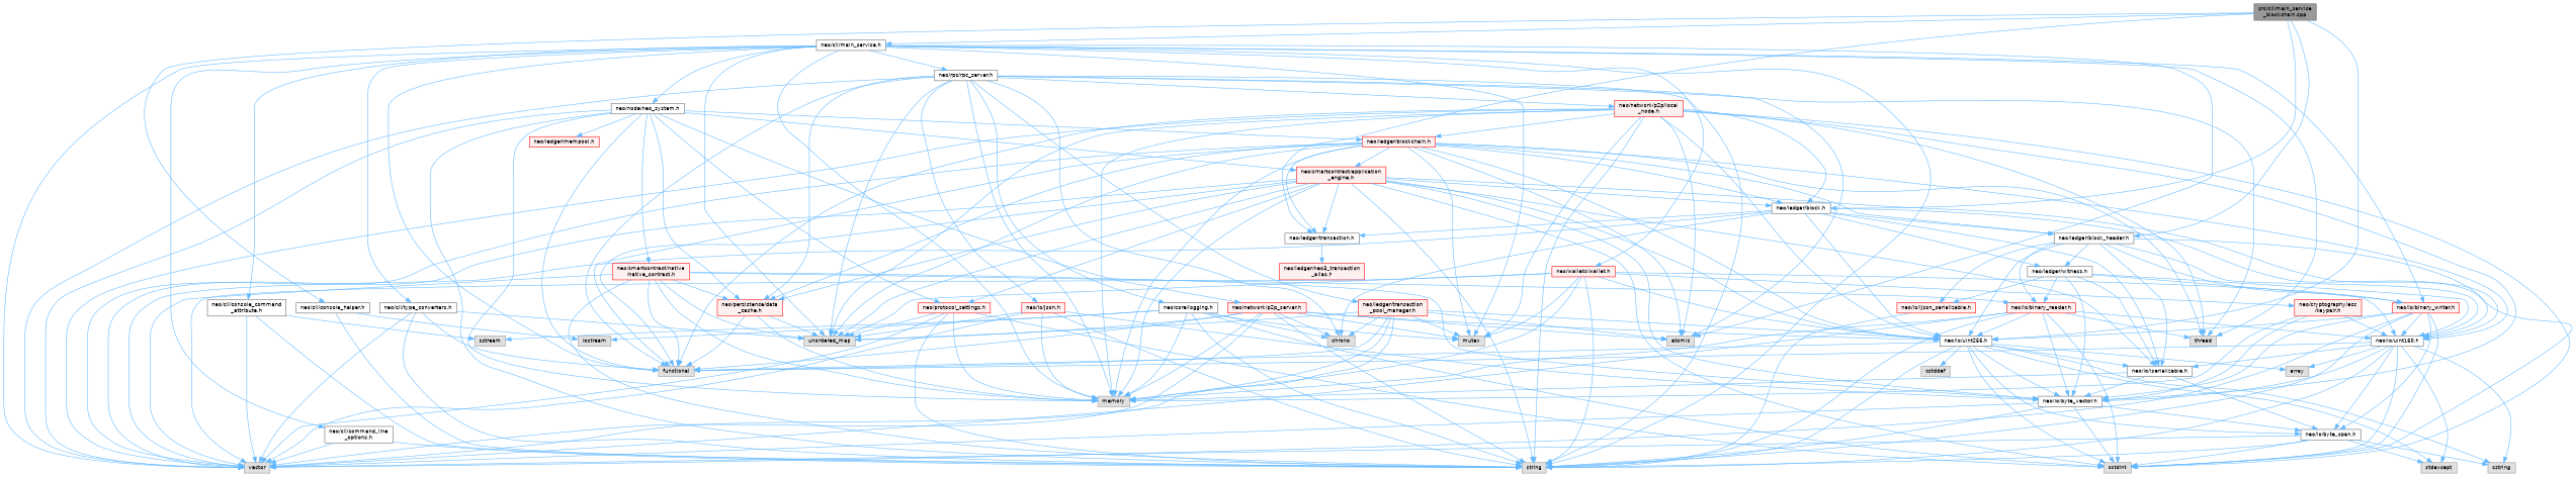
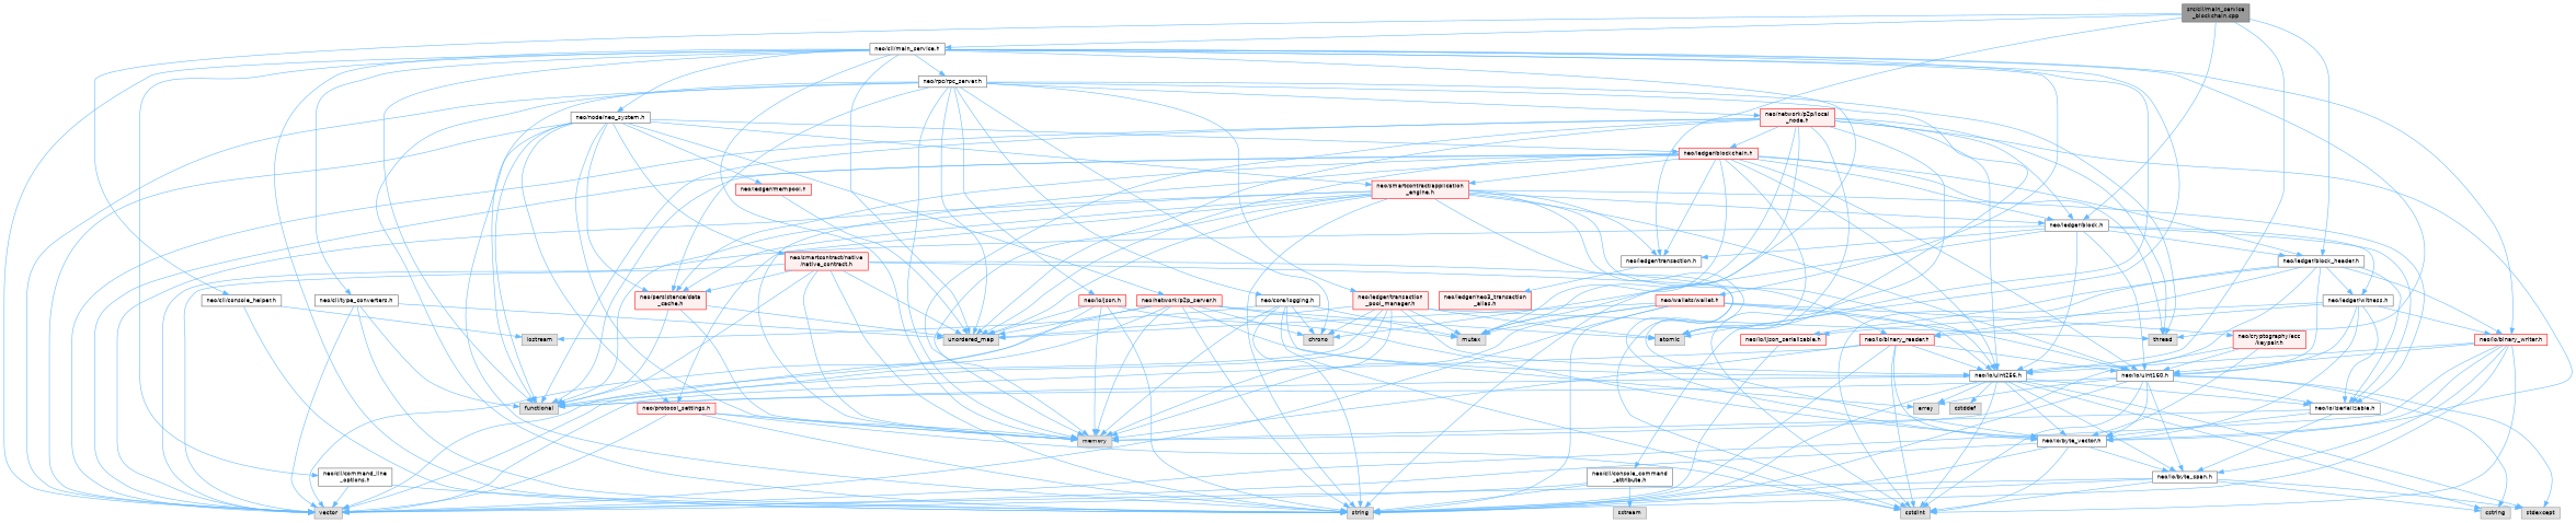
  digraph {
    node [color=grey40 fillcolor=white fontname=Helvetica fontsize=10 shape=box style=filled]
    edge [color=steelblue1 fontname=Helvetica fontsize=10 labelfontname=Helvetica labelfontsize=10 style=solid]
    n1 [color=gray40 fillcolor=grey60 fontcolor=black height=0.2 label="src/cli/main_service\l_blockchain.cpp" width=0.4]
    n2 [height=0.2 label="neo/cli/console_helper.h" width=0.4]
    n3 [height=0.2 label="neo/cli/main_service.h" width=0.4]
    n4 [height=0.2 label="neo/ledger/block.h" width=0.4]
    n5 [height=0.2 label="neo/io/uint256.h" width=0.4]
    n6 [height=0.2 label="neo/ledger/block_header.h" width=0.4]
    n7 [height=0.2 label="neo/ledger/transaction.h" width=0.4]
    n8 [color=grey60 fillcolor="#E0E0E0" height=0.2 label=iostream width=0.4]
    n9 [color=grey60 fillcolor="#E0E0E0" height=0.2 label=string width=0.4]
    n10 [height=0.2 label="neo/cli/command_line\l_options.h" width=0.4]
    n11 [color=grey60 fillcolor="#E0E0E0" height=0.2 label=vector width=0.4]
    n12 [height=0.2 label="neo/cli/console_command\l_attribute.h" width=0.4]
    n13 [height=0.2 label="neo/cli/type_converters.h" width=0.4]
    n14 [color=grey60 fillcolor="#E0E0E0" height=0.2 label=functional width=0.4]
    n15 [color=grey60 fillcolor="#E0E0E0" height=0.2 label=unordered_map width=0.4]
    n16 [height=0.2 label="neo/node/neo_system.h" width=0.4]
    n17 [color=grey60 fillcolor="#E0E0E0" height=0.2 label=memory width=0.4]
    n18 [color=grey60 fillcolor="#E0E0E0" height=0.2 label=atomic width=0.4]
    n19 [color=grey60 fillcolor="#E0E0E0" height=0.2 label=mutex width=0.4]
    n20 [color=grey60 fillcolor="#E0E0E0" height=0.2 label=thread width=0.4]
    n21 [height=0.2 label="neo/rpc/rpc_server.h" width=0.4]
    n22 [color=red fillcolor="#FFF0F0" height=0.2 label="neo/wallets/wallet.h" width=0.4]
    n23 [color=red fillcolor="#FFF0F0" height=0.2 label="neo/io/binary_writer.h" width=0.4]
    n24 [height=0.2 label="neo/io/uint160.h" width=0.4]
    n25 [height=0.2 label="neo/io/iserializable.h" width=0.4]
    n26 [height=0.2 label="neo/ledger/witness.h" width=0.4]
    n27 [color=grey60 fillcolor="#E0E0E0" height=0.2 label=chrono width=0.4]
    n28 [height=0.2 label="neo/io/byte_span.h" width=0.4]
    n29 [height=0.2 label="neo/io/byte_vector.h" width=0.4]
    n30 [color=grey60 fillcolor="#E0E0E0" height=0.2 label=cstdint width=0.4]
    n31 [color=grey60 fillcolor="#E0E0E0" height=0.2 label=cstring width=0.4]
    n32 [color=grey60 fillcolor="#E0E0E0" height=0.2 label=stdexcept width=0.4]
    n33 [color=grey60 fillcolor="#E0E0E0" height=0.2 label=array width=0.4]
    n34 [color=grey60 fillcolor="#E0E0E0" height=0.2 label=cstddef width=0.4]
    n35 [color=red fillcolor="#FFF0F0" height=0.2 label="neo/io/binary_reader.h" width=0.4]
    n36 [color=red fillcolor="#FFF0F0" height=0.2 label="neo/io/ijson_serializable.h" width=0.4]
    n37 [color=red fillcolor="#FFF0F0" height=0.2 label="neo/ledger/neo3_transaction\l_alias.h" width=0.4]
    n38 [color=grey60 fillcolor="#E0E0E0" height=0.2 label=sstream width=0.4]
    n39 [color=red fillcolor="#FFF0F0" height=0.2 label="neo/ledger/blockchain.h" width=0.4]
    n40 [color=red fillcolor="#FFF0F0" height=0.2 label="neo/persistence/data\l_cache.h" width=0.4]
    n41 [color=red fillcolor="#FFF0F0" height=0.2 label="neo/smartcontract/application\l_engine.h" width=0.4]
    n42 [color=red fillcolor="#FFF0F0" height=0.2 label="neo/protocol_settings.h" width=0.4]
    n43 [color=red fillcolor="#FFF0F0" height=0.2 label="neo/ledger/mempool.h" width=0.4]
    n44 [color=red fillcolor="#FFF0F0" height=0.2 label="neo/network/p2p_server.h" width=0.4]
    n45 [color=red fillcolor="#FFF0F0" height=0.2 label="neo/smartcontract/native\l/native_contract.h" width=0.4]
    n46 [height=0.2 label="neo/core/logging.h" width=0.4]
    n47 [color=red fillcolor="#FFF0F0" height=0.2 label="neo/io/json.h" width=0.4]
    n48 [color=red fillcolor="#FFF0F0" height=0.2 label="neo/ledger/transaction\l_pool_manager.h" width=0.4]
    n49 [color=red fillcolor="#FFF0F0" height=0.2 label="neo/network/p2p/local\l_node.h" width=0.4]
    n50 [color=red fillcolor="#FFF0F0" height=0.2 label="neo/cryptography/ecc\l/keypair.h" width=0.4]
    n1 -> n2
    n1 -> n3
    n1 -> n4
    n1 -> n5
    n1 -> n6
    n1 -> n7
    n2 -> n8
    n2 -> n9
    n3 -> n9
    n3 -> n10
    n3 -> n11
    n3 -> n12
    n3 -> n13
    n3 -> n14
    n3 -> n15
    n3 -> n16
    n3 -> n17
    n3 -> n18
    n3 -> n19
    n3 -> n20
    n3 -> n21
    n3 -> n22
    n3 -> n23
    n4 -> n5
    n4 -> n6
    n4 -> n7
    n4 -> n11
    n4 -> n24
    n4 -> n25
    n4 -> n26
    n4 -> n27
    n5 -> n9
    n5 -> n14
    n5 -> n25
    n5 -> n28
    n5 -> n29
    n5 -> n30
    n5 -> n31
    n5 -> n32
    n5 -> n33
    n5 -> n34
    n6 -> n5
    n6 -> n23
    n6 -> n24
    n6 -> n25
    n6 -> n26
    n6 -> n30
    n6 -> n35
    n6 -> n36
    n7 -> n37
    n10 -> n9
    n10 -> n11
    n12 -> n9
    n12 -> n11
    n12 -> n38
    n13 -> n9
    n13 -> n11
    n13 -> n14
    n13 -> n15
    n16 -> n9
    n16 -> n11
    n16 -> n14
    n16 -> n17
    n16 -> n39
    n16 -> n40
    n16 -> n41
    n16 -> n42
    n16 -> n43
    n16 -> n44
    n16 -> n45
    n21 -> n9
    n21 -> n11
    n21 -> n14
    n21 -> n15
    n21 -> n17
    n21 -> n18
    n21 -> n20
    n21 -> n27
    n21 -> n40
    n21 -> n46
    n21 -> n47
    n21 -> n48
    n21 -> n49
    n22 -> n5
    n22 -> n9
    n22 -> n11
    n22 -> n15
    n22 -> n17
    n22 -> n19
    n22 -> n24
    n22 -> n50
    n23 -> n5
    n23 -> n9
    n23 -> n11
    n23 -> n24
    n23 -> n28
    n23 -> n29
    n23 -> n30
    n24 -> n9
    n24 -> n14
    n24 -> n25
    n24 -> n28
    n24 -> n29
    n24 -> n30
    n24 -> n31
    n24 -> n32
    n24 -> n33
    n25 -> n17
    n25 -> n28
    n25 -> n29
    n26 -> n23
    n26 -> n24
    n26 -> n25
    n26 -> n29
    n26 -> n35
    n26 -> n36
    n28 -> n9
    n28 -> n11
    n28 -> n30
    n28 -> n31
    n28 -> n32
    n29 -> n9
    n29 -> n11
    n29 -> n28
    n29 -> n30
    n35 -> n5
    n35 -> n9
    n35 -> n11
    n35 -> n17
    n35 -> n24
    n35 -> n29
    n35 -> n30
    n36 -> n9
    n39 -> n4
    n39 -> n5
    n39 -> n6
    n39 -> n7
    n39 -> n11
    n39 -> n14
    n39 -> n15
    n39 -> n17
    n39 -> n18
    n39 -> n19
    n39 -> n20
    n39 -> n24
    n39 -> n40
    n39 -> n41
    n40 -> n14
    n40 -> n15
    n40 -> n17
    n41 -> n4
    n41 -> n5
    n41 -> n7
    n41 -> n9
    n41 -> n11
    n41 -> n14
    n41 -> n15
    n41 -> n17
    n41 -> n24
    n41 -> n25
    n41 -> n29
    n41 -> n30
    n41 -> n40
    n41 -> n42
    n42 -> n9
    n42 -> n11
-   n42 -> n15
+   n43 -> n15
    n42 -> n17
    n42 -> n30
    n44 -> n5
    n44 -> n9
    n44 -> n11
    n44 -> n14
    n44 -> n15
    n44 -> n17
    n44 -> n18
    n44 -> n19
    n44 -> n27
    n45 -> n9
    n45 -> n11
    n45 -> n14
    n45 -> n15
    n45 -> n17
    n45 -> n29
    n45 -> n35
    n45 -> n40
    n46 -> n8
    n46 -> n9
    n46 -> n17
    n46 -> n19
    n46 -> n27
    n46 -> n30
-   n46 -> n38
+   n46 -> n33
    n47 -> n9
    n47 -> n11
    n47 -> n15
    n47 -> n17
    n47 -> n29
    n48 -> n5
    n48 -> n11
    n48 -> n14
    n48 -> n15
    n48 -> n17
    n48 -> n18
    n48 -> n19
-   n35 -> n20
+   n48 -> n20
    n48 -> n27
    n49 -> n4
    n49 -> n5
    n49 -> n9
    n49 -> n11
    n49 -> n14
    n49 -> n15
    n49 -> n17
    n49 -> n18
    n49 -> n19
    n49 -> n20
    n49 -> n29
    n49 -> n30
    n49 -> n39
    n50 -> n17
    n50 -> n24
    n50 -> n29
  }
